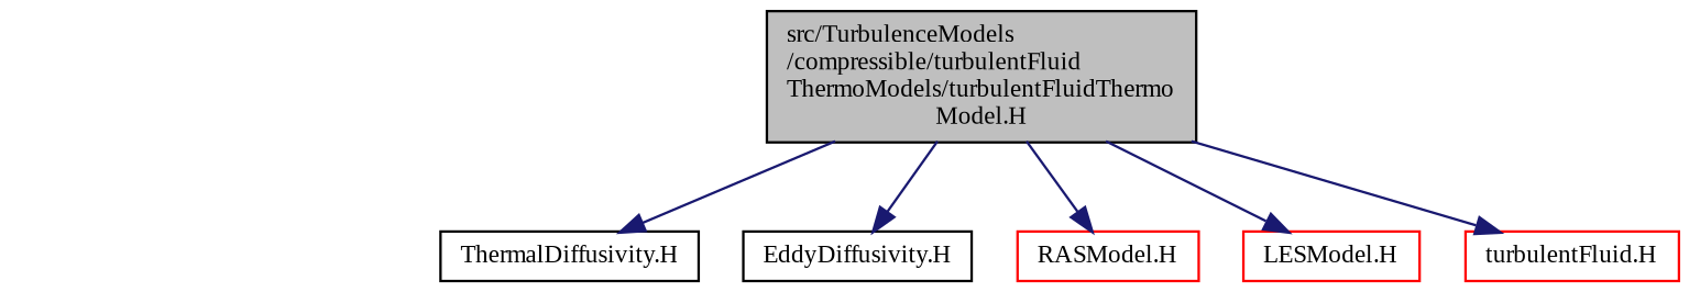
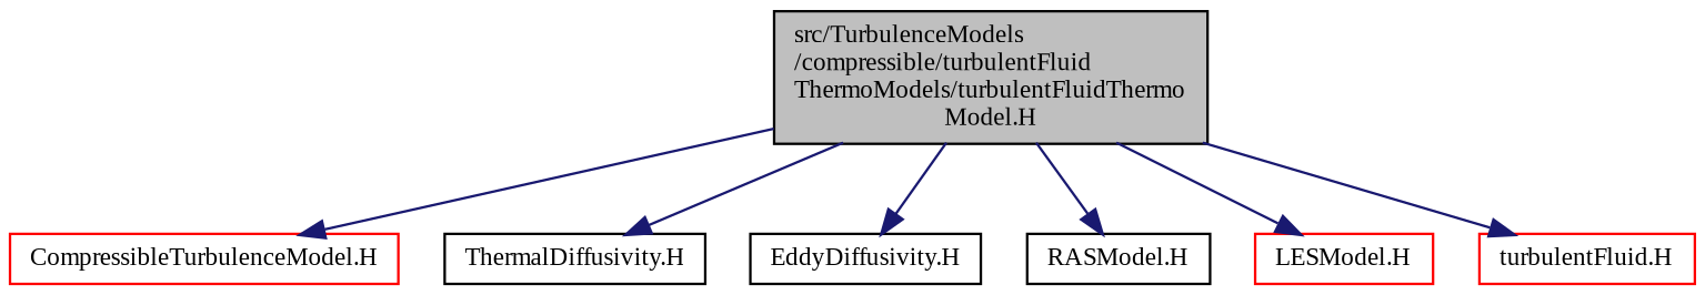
  digraph {
    fontname="Liberation Serif"
    node [color=red fontname="Liberation Serif" fontsize=10 shape=record]
    edge [color=midnightblue fontname="Liberation Serif" fontsize=10 labelfontname=Helvetica labelfontsize=10 style=solid]
    n1 [color=black fillcolor=grey75 fontcolor=black height=0.2 label="src/TurbulenceModels\l/compressible/turbulentFluid\lThermoModels/turbulentFluidThermo\lModel.H" style=filled width=0.4]
+   n2 [height=0.2 label="CompressibleTurbulenceModel.H" width=0.4]
    n3 [color=black height=0.2 label="ThermalDiffusivity.H" width=0.4]
    n4 [color=black height=0.2 label="EddyDiffusivity.H" width=0.4]
-   n5 [height=0.2 label="RASModel.H" width=0.4]
+   n5 [color=black height=0.2 label="RASModel.H" width=0.4]
    n6 [height=0.2 label="LESModel.H" width=0.4]
    n7 [height=0.2 label="turbulentFluid.H" width=0.4]
+   n1 -> n2
    n1 -> n3
    n1 -> n4
    n1 -> n5
    n1 -> n6
    n1 -> n7
  }
